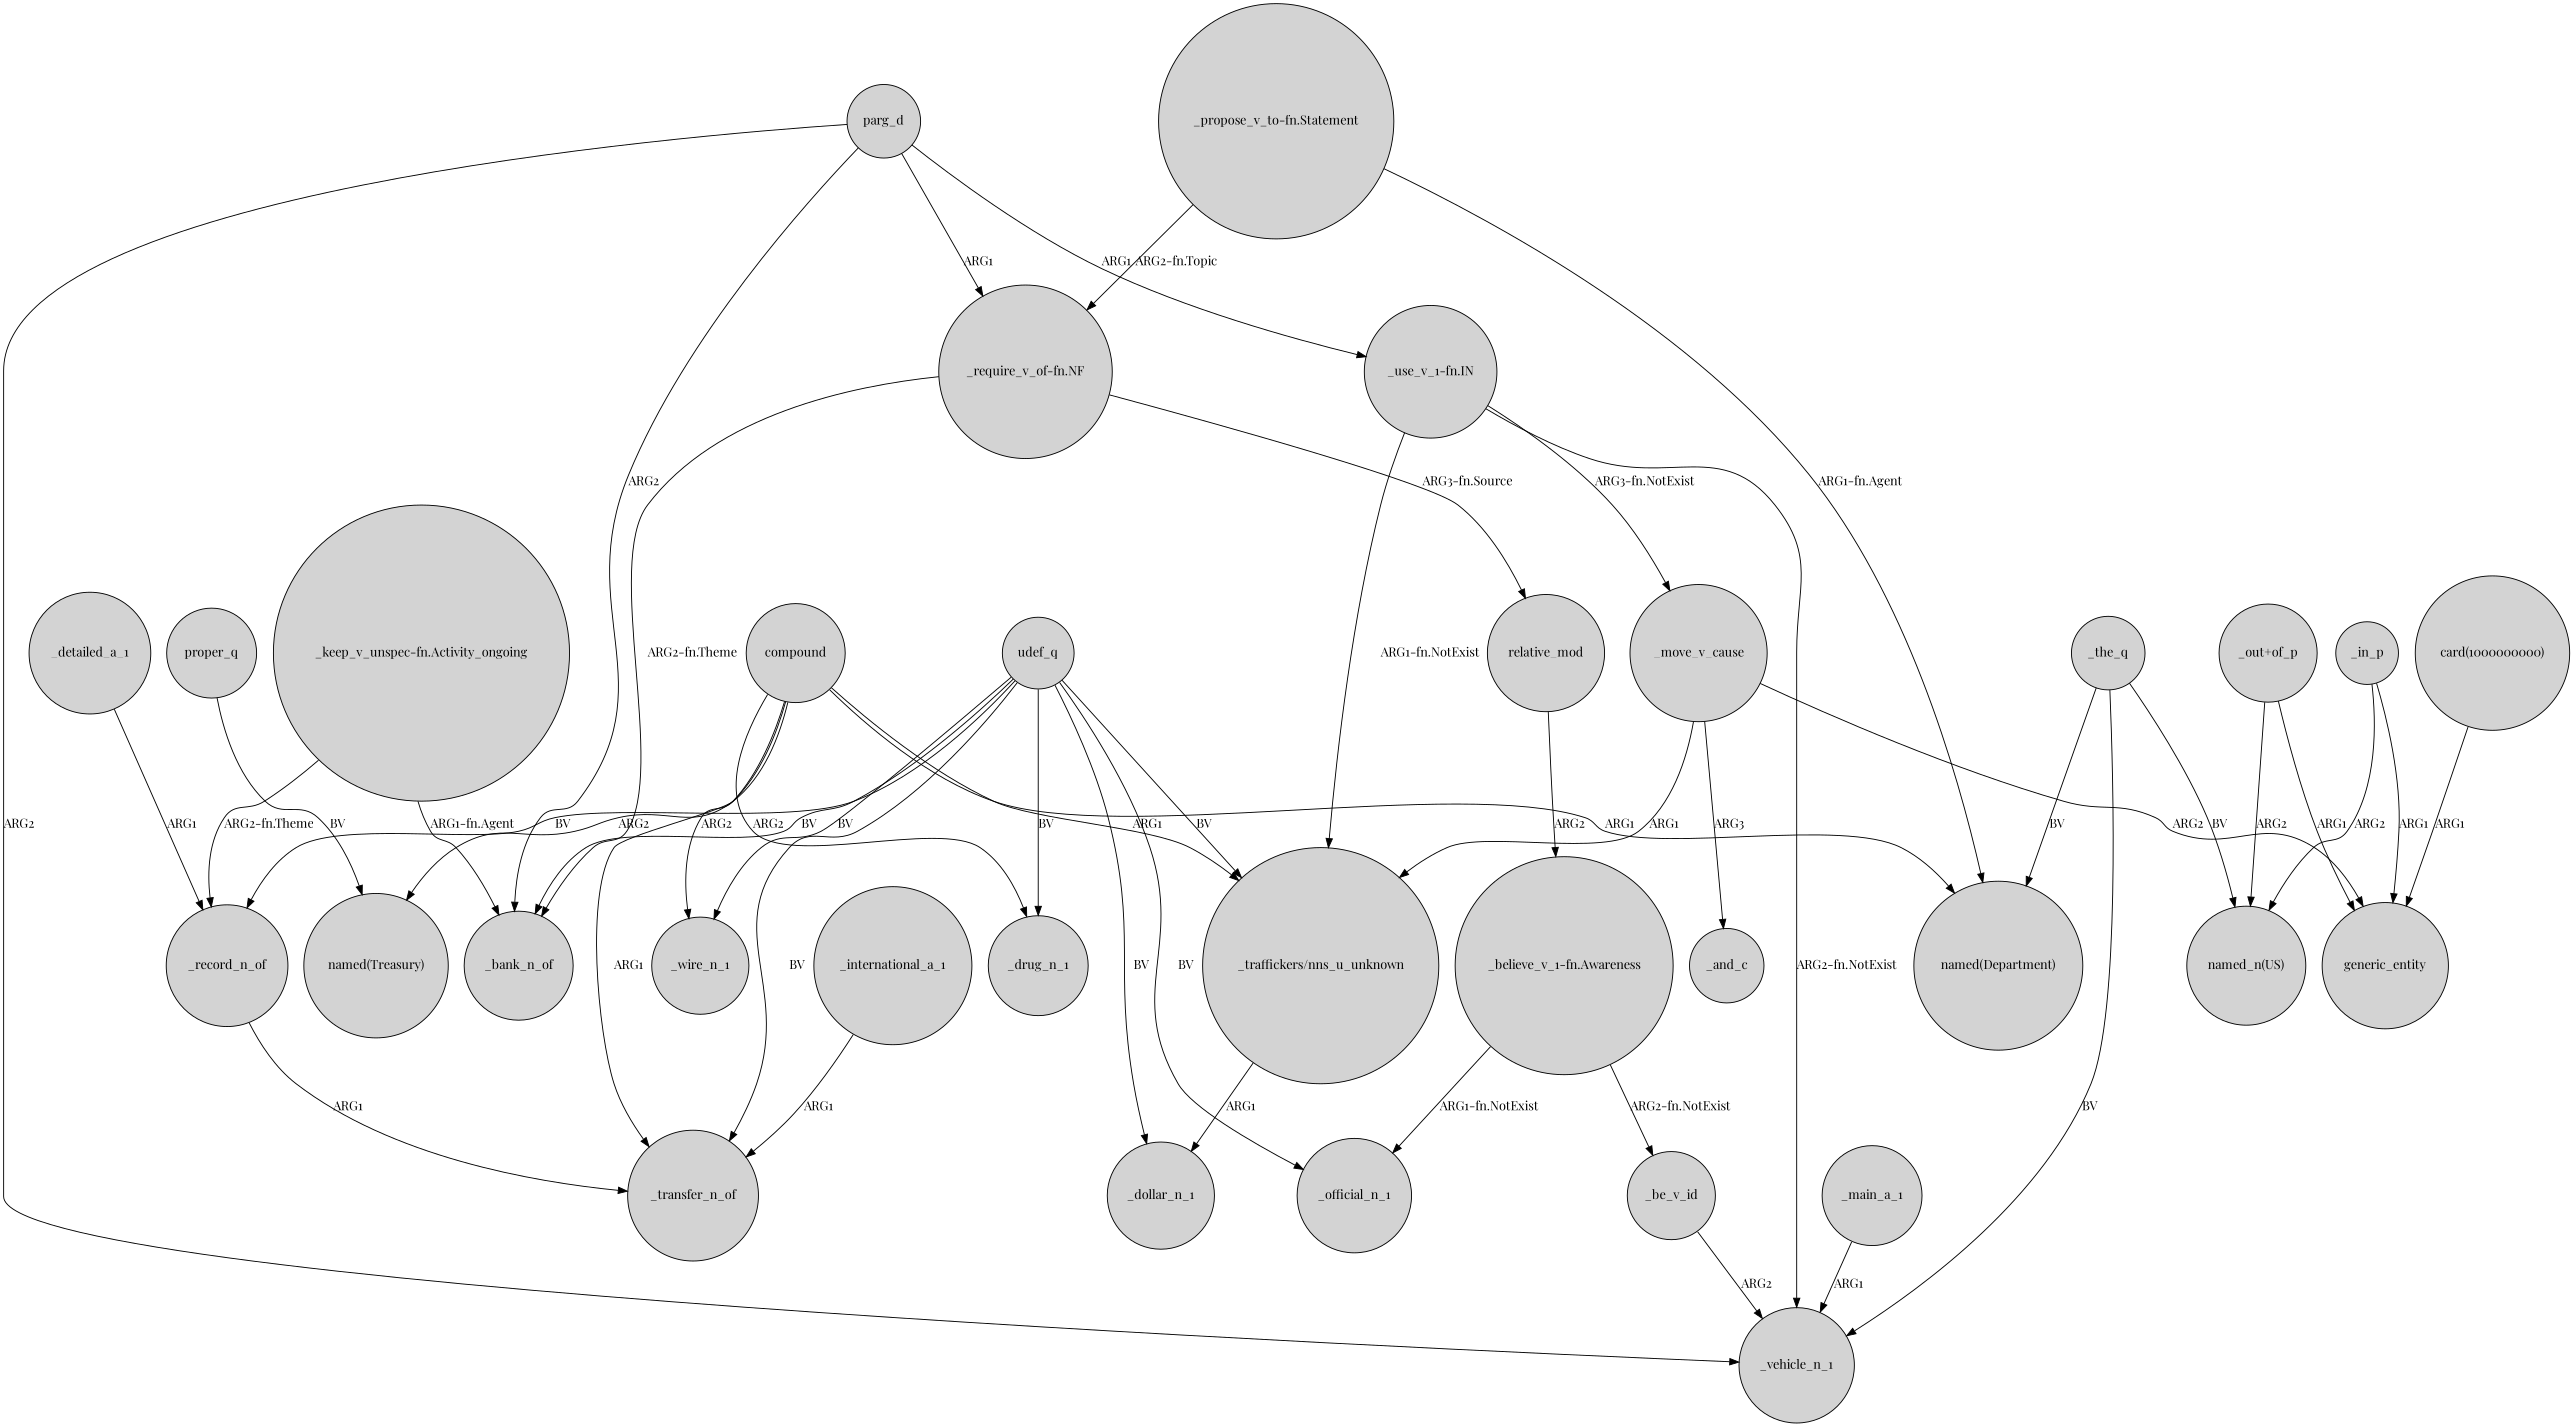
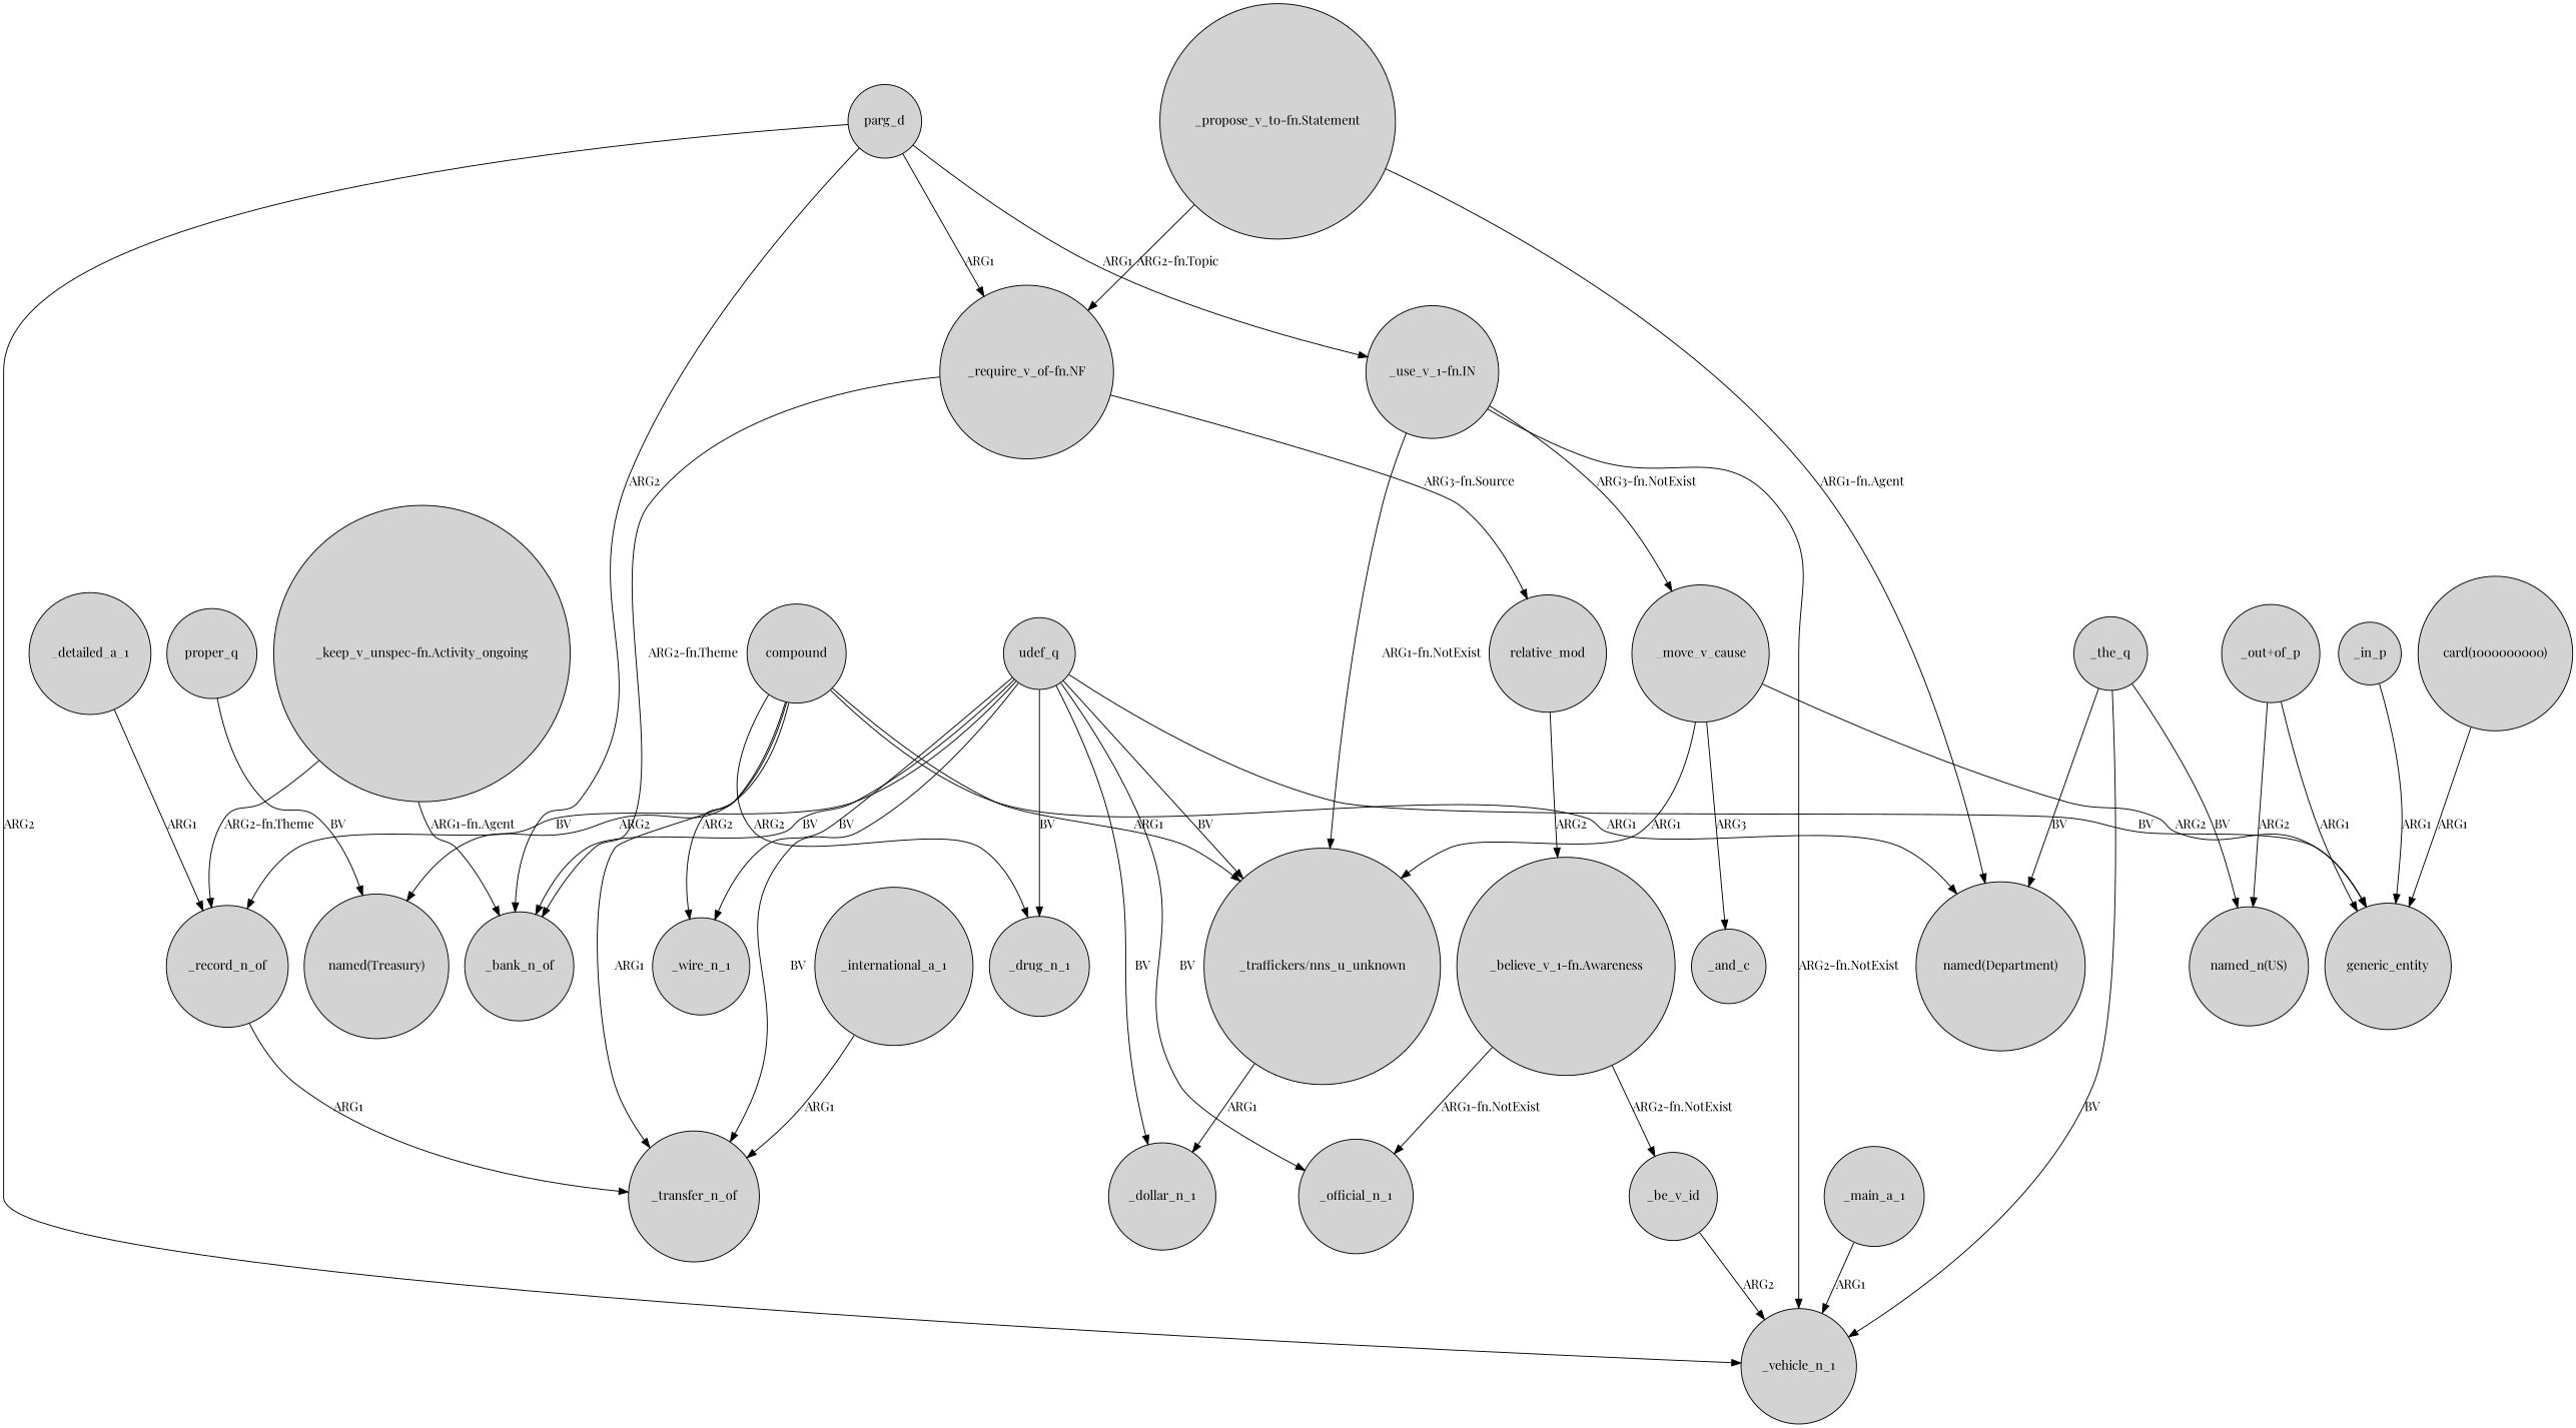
  digraph {
    fontname="Playfair Display"
    node [fontname="Playfair Display" shape=circle style=filled]
    edge [fontname="Playfair Display"]
    "_require_v_of-fn.NF"
    _bank_n_of
    relative_mod
    "_believe_v_1-fn.Awareness"
    compound
    "named(Treasury)"
    "_traffickers/nns_u_unknown"
    _wire_n_1
    _transfer_n_of
    _drug_n_1
    "named(Department)"
    _dollar_n_1
    "_use_v_1-fn.IN"
    _move_v_cause
    _vehicle_n_1
    generic_entity
    _and_c
    "_out+of_p"
    "named_n(US)"
    udef_q
    _record_n_of
    _official_n_1
    _be_v_id
    "_keep_v_unspec-fn.Activity_ongoing"
    _in_p
    _the_q
    parg_d
    _international_a_1
    _detailed_a_1
    _main_a_1
    "_propose_v_to-fn.Statement"
    proper_q
    "card(1000000000)"
    "_require_v_of-fn.NF" -> _bank_n_of [label="ARG2-fn.Theme"]
    "_require_v_of-fn.NF" -> relative_mod [label="ARG3-fn.Source"]
    relative_mod -> "_believe_v_1-fn.Awareness" [label=ARG2]
    "_believe_v_1-fn.Awareness" -> _official_n_1 [label="ARG1-fn.NotExist"]
    "_believe_v_1-fn.Awareness" -> _be_v_id [label="ARG2-fn.NotExist"]
    compound -> "named(Treasury)" [label=ARG2]
    compound -> "_traffickers/nns_u_unknown" [label=ARG1]
    compound -> _wire_n_1 [label=ARG2]
    compound -> _transfer_n_of [label=ARG1]
    compound -> _drug_n_1 [label=ARG2]
    compound -> "named(Department)" [label=ARG1]
    "_traffickers/nns_u_unknown" -> _dollar_n_1 [label=ARG1]
    "_use_v_1-fn.IN" -> "_traffickers/nns_u_unknown" [label="ARG1-fn.NotExist"]
    "_use_v_1-fn.IN" -> _move_v_cause [label="ARG3-fn.NotExist"]
    "_use_v_1-fn.IN" -> _vehicle_n_1 [label="ARG2-fn.NotExist"]
    _move_v_cause -> "_traffickers/nns_u_unknown" [label=ARG1]
    _move_v_cause -> generic_entity [label=ARG2]
    _move_v_cause -> _and_c [label=ARG3]
    "_out+of_p" -> generic_entity [label=ARG1]
    "_out+of_p" -> "named_n(US)" [label=ARG2]
    udef_q -> _bank_n_of [label=BV]
    udef_q -> "_traffickers/nns_u_unknown" [label=BV]
    udef_q -> _wire_n_1 [label=BV]
    udef_q -> _transfer_n_of [label=BV]
    udef_q -> _drug_n_1 [label=BV]
    udef_q -> _dollar_n_1 [label=BV]
+   udef_q -> generic_entity [label=BV]
    udef_q -> _record_n_of [label=BV]
    udef_q -> _official_n_1 [label=BV]
    _record_n_of -> _transfer_n_of [label=ARG1]
    _be_v_id -> _vehicle_n_1 [label=ARG2]
    "_keep_v_unspec-fn.Activity_ongoing" -> _bank_n_of [label="ARG1-fn.Agent"]
    "_keep_v_unspec-fn.Activity_ongoing" -> _record_n_of [label="ARG2-fn.Theme"]
    _in_p -> generic_entity [label=ARG1]
-   _in_p -> "named_n(US)" [label=ARG2]
    _the_q -> "named(Department)" [label=BV]
    _the_q -> _vehicle_n_1 [label=BV]
    _the_q -> "named_n(US)" [label=BV]
    parg_d -> "_require_v_of-fn.NF" [label=ARG1]
    parg_d -> _bank_n_of [label=ARG2]
    parg_d -> "_use_v_1-fn.IN" [label=ARG1]
    parg_d -> _vehicle_n_1 [label=ARG2]
    _international_a_1 -> _transfer_n_of [label=ARG1]
    _detailed_a_1 -> _record_n_of [label=ARG1]
    _main_a_1 -> _vehicle_n_1 [label=ARG1]
    "_propose_v_to-fn.Statement" -> "_require_v_of-fn.NF" [label="ARG2-fn.Topic"]
    "_propose_v_to-fn.Statement" -> "named(Department)" [label="ARG1-fn.Agent"]
    proper_q -> "named(Treasury)" [label=BV]
    "card(1000000000)" -> generic_entity [label=ARG1]
  }
